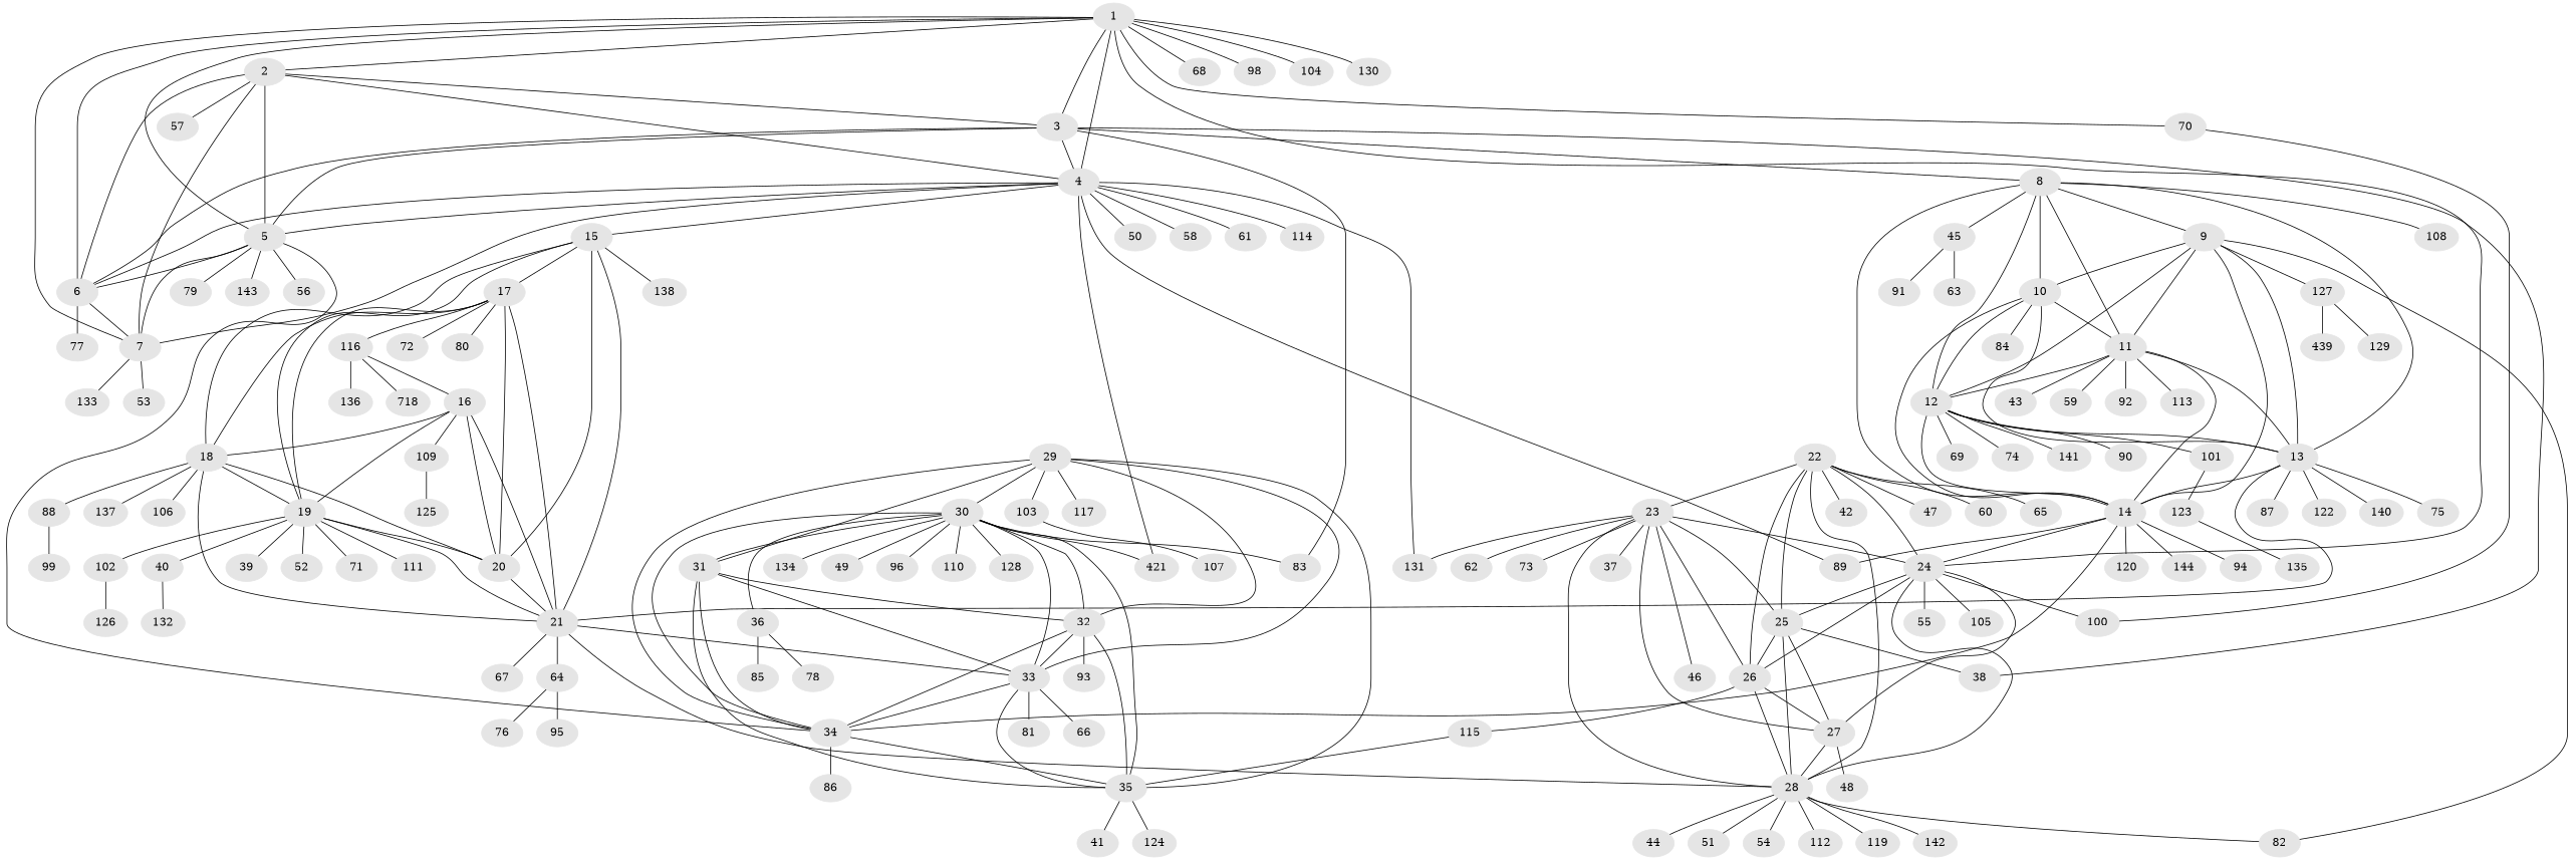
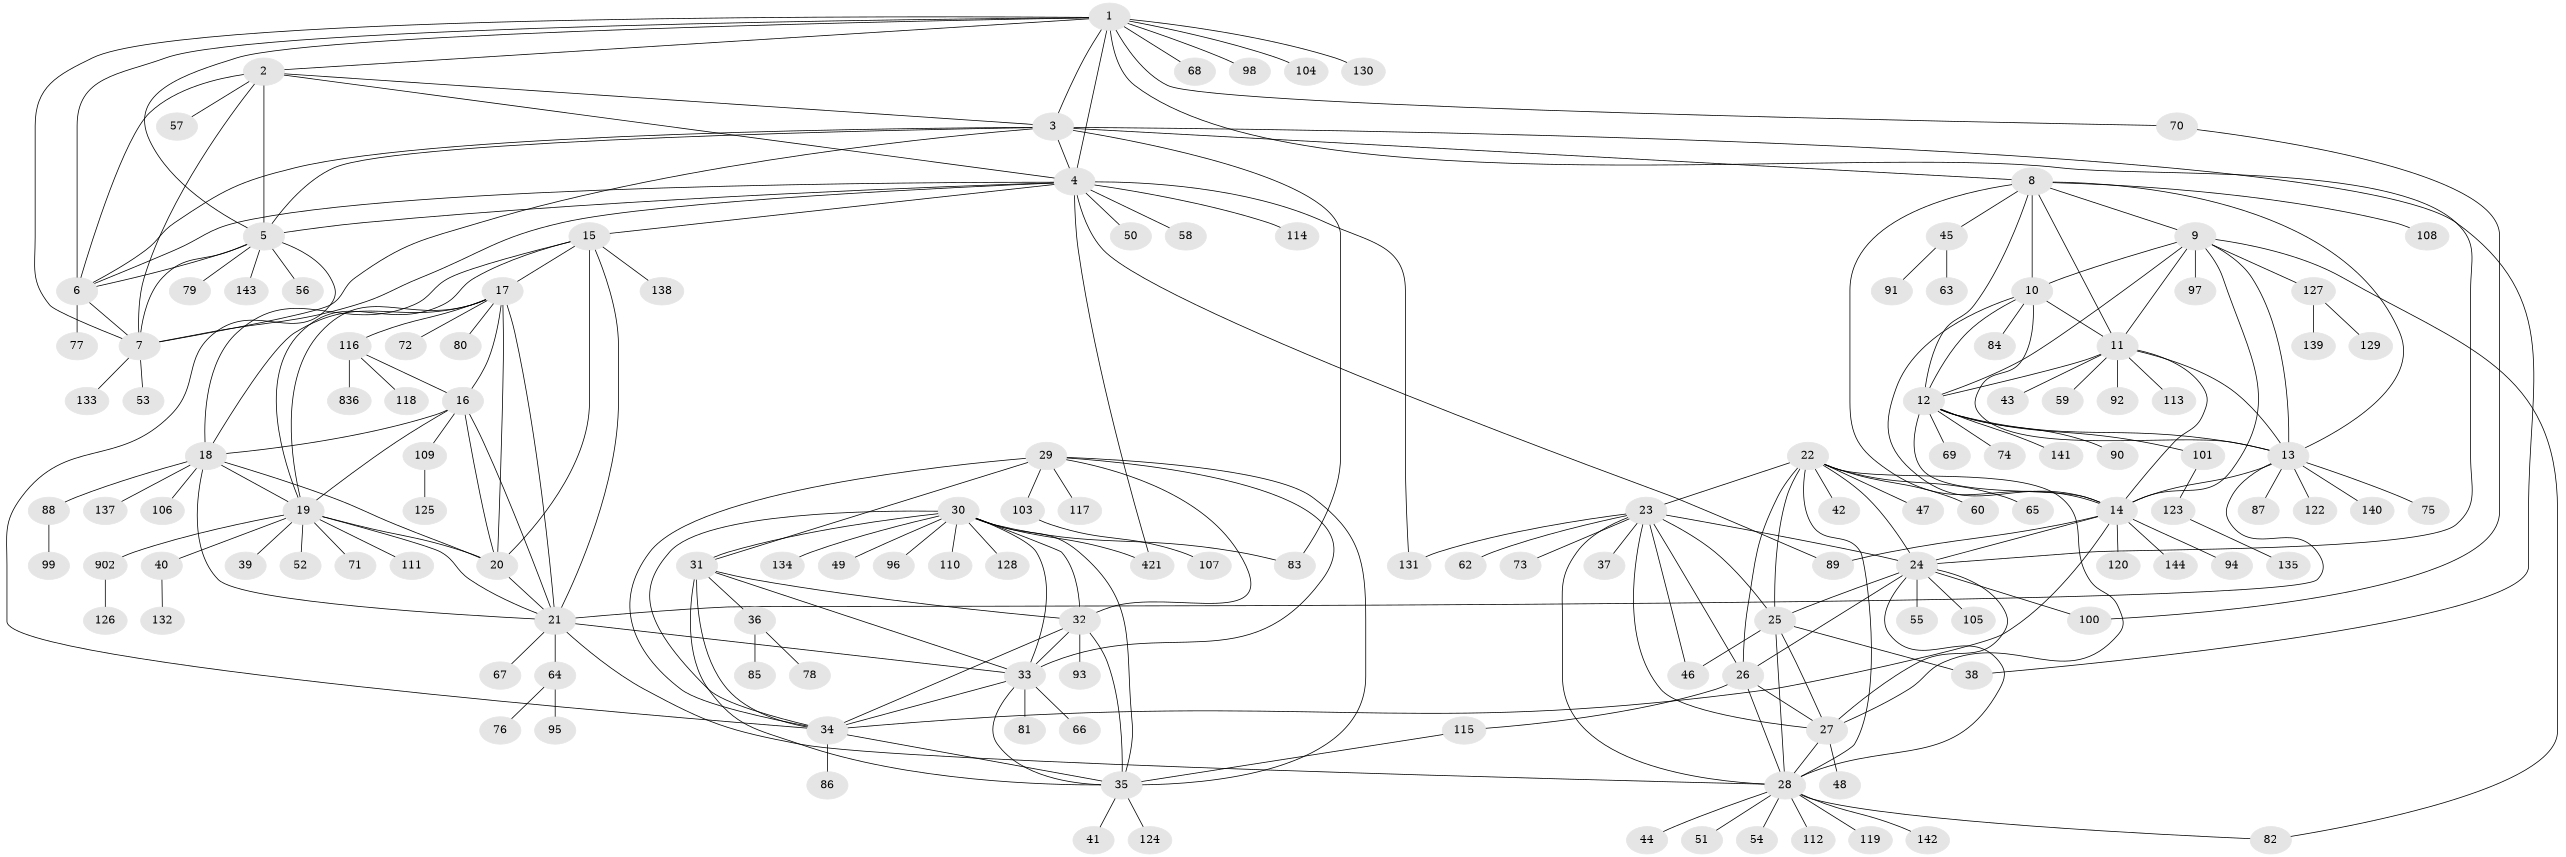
  graph {
    node [color=gray90 style=filled]
    1
    2
    3
    4
    5
    6
    7
    24
    68
    70
    98
    104
    130
    57
    8
    38
    83
    15
    50
    58
-   61
    89
    114
    n24 [label=421]
    131
    34
    56
    79
    143
    77
    53
    133
    28
    25
    26
    27
    55
    100
    105
    9
    10
    11
    12
    13
    14
    45
    108
    21
    17
    18
    19
    20
    138
    35
    86
    82
+   97
    127
    84
    43
    59
    92
    113
    69
    74
    90
    101
    141
    75
    87
    122
    140
    94
    120
    144
    63
    91
    129
-   139 [label=439]
+   139
    123
    33
    64
    67
    16
    109
    72
    80
    116
    88
    106
    137
    39
    40
    52
    71
-   102
+   102 [label=902]
    111
    125
-   118 [label=718]
-   136
+   118
+   136 [label=836]
    99
    132
    126
    44
    51
    54
    112
    119
    142
    66
    81
    76
    95
    22
    23
    42
    47
    60
    65
    37
    46
    62
    73
    115
    48
    41
    124
    29
    30
    31
    32
    103
    117
    49
    96
    110
    128
    134
    36
    93
    107
    78
    85
    135
    1 -- 2
    1 -- 3
    1 -- 4
    1 -- 5
    1 -- 6
    1 -- 7
    1 -- 24
    1 -- 68
    1 -- 70
    1 -- 98
    1 -- 104
    1 -- 130
    2 -- 3
    2 -- 4
    2 -- 5
    2 -- 6
    2 -- 7
    2 -- 57
    3 -- 4
    3 -- 5
    3 -- 6
+   3 -- 7
    3 -- 8
    3 -- 38
    3 -- 83
    4 -- 5
    4 -- 6
    4 -- 7
    4 -- 15
    4 -- 50
    4 -- 58
-   4 -- 61
    4 -- 89
    4 -- 114
    4 -- n24
    4 -- 131
    5 -- 6
    5 -- 7
    5 -- 34
    5 -- 56
    5 -- 79
    5 -- 143
    6 -- 7
    6 -- 77
    7 -- 53
    7 -- 133
    24 -- 28
    24 -- 25
    24 -- 26
    24 -- 27
    24 -- 55
    24 -- 100
    24 -- 105
    70 -- 100
    8 -- 9
    8 -- 10
    8 -- 11
    8 -- 12
    8 -- 13
    8 -- 14
    8 -- 45
    8 -- 108
    15 -- 21
    15 -- 17
    15 -- 18
    15 -- 19
    15 -- 20
    15 -- 138
    34 -- 35
    34 -- 86
    28 -- 82
    28 -- 44
    28 -- 51
    28 -- 54
    28 -- 112
    28 -- 119
    28 -- 142
    25 -- 38
    25 -- 28
-   25 -- 26
+   25 -- 46
    25 -- 27
    26 -- 28
    26 -- 27
    26 -- 115
    27 -- 28
    27 -- 48
    9 -- 10
    9 -- 11
    9 -- 12
    9 -- 13
    9 -- 14
    9 -- 82
+   9 -- 97
    9 -- 127
    10 -- 11
    10 -- 12
    10 -- 13
    10 -- 14
    10 -- 84
    11 -- 12
    11 -- 13
    11 -- 14
    11 -- 43
    11 -- 59
    11 -- 92
    11 -- 113
    12 -- 13
    12 -- 14
    12 -- 69
    12 -- 74
    12 -- 90
    12 -- 101
    12 -- 141
    13 -- 14
    13 -- 21
    13 -- 75
    13 -- 87
    13 -- 122
    13 -- 140
    14 -- 24
    14 -- 89
    14 -- 34
    14 -- 94
    14 -- 120
    14 -- 144
    45 -- 63
    45 -- 91
    21 -- 28
    21 -- 33
    21 -- 64
    21 -- 67
    17 -- 21
    17 -- 18
    17 -- 19
    17 -- 20
    17 -- 72
    17 -- 80
    17 -- 116
    18 -- 21
    18 -- 19
    18 -- 20
    18 -- 88
    18 -- 106
    18 -- 137
    19 -- 21
    19 -- 20
    19 -- 39
    19 -- 40
    19 -- 52
    19 -- 71
    19 -- 102
    19 -- 111
    20 -- 21
    35 -- 41
    35 -- 124
    127 -- 129
    127 -- 139
    101 -- 123
    123 -- 135
    33 -- 34
    33 -- 35
    33 -- 66
    33 -- 81
    64 -- 76
    64 -- 95
    16 -- 21
+   16 -- 17
    16 -- 18
    16 -- 19
    16 -- 20
    16 -- 109
    109 -- 125
    116 -- 16
    116 -- 118
    116 -- 136
    88 -- 99
    40 -- 132
    102 -- 126
    22 -- 24
    22 -- 28
    22 -- 25
    22 -- 26
+   22 -- 27
    22 -- 23
    22 -- 42
    22 -- 47
    22 -- 60
    22 -- 65
    23 -- 24
    23 -- 131
    23 -- 28
    23 -- 25
    23 -- 26
    23 -- 27
    23 -- 37
    23 -- 46
    23 -- 62
    23 -- 73
    115 -- 35
    29 -- 34
    29 -- 35
    29 -- 33
-   29 -- 30
    29 -- 31
    29 -- 32
    29 -- 103
    29 -- 117
    30 -- 83
    30 -- n24
    30 -- 34
    30 -- 35
    30 -- 33
    30 -- 31
    30 -- 32
    30 -- 49
    30 -- 96
    30 -- 110
    30 -- 128
    30 -- 134
    31 -- 34
    31 -- 35
    31 -- 33
    31 -- 32
-   30 -- 36
+   31 -- 36
    32 -- 34
    32 -- 35
    32 -- 33
    32 -- 93
    103 -- 107
    36 -- 78
    36 -- 85
  }
